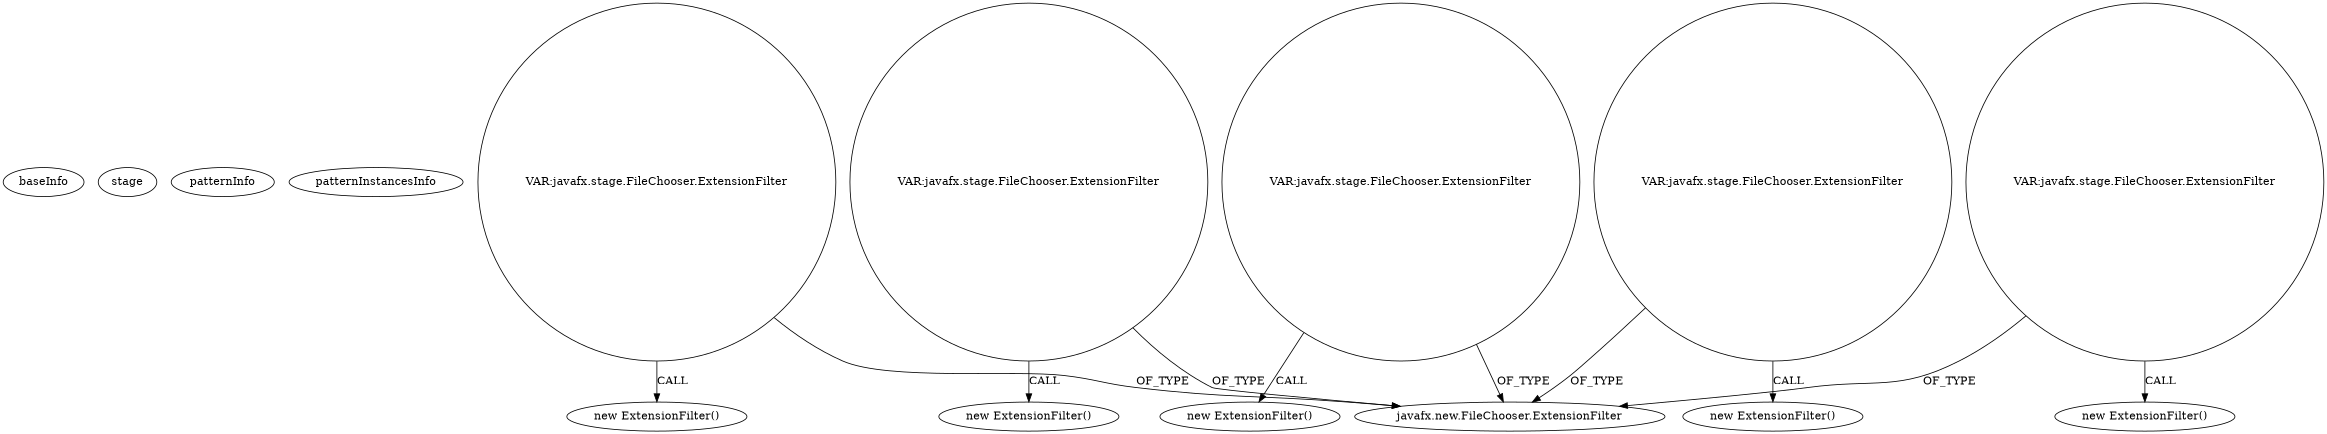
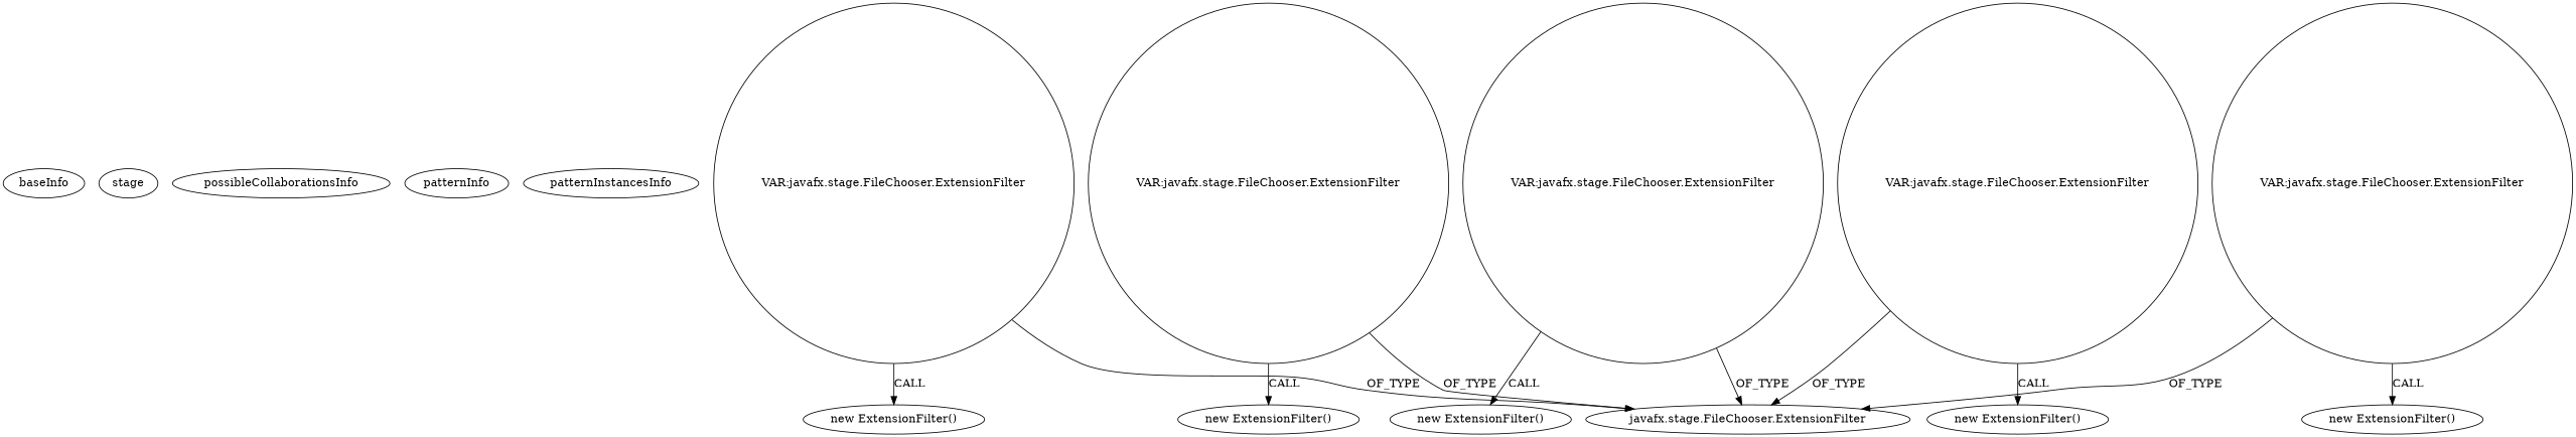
  digraph {
    node [isFrameworkType=false]
    baseInfo [category=pattern graphId=2874 isAnonymous=false possibleRelation=false isFrameworkType=""]
    n2 [label=stage isFrameworkType=""]
+   possibleCollaborationsInfo [isFrameworkType=""]
    patternInfo [frequency=2.0 patternRootClient=null isFrameworkType=""]
    patternInstancesInfo [0="AMITCCILGITHUB-Contacts~/AMITCCILGITHUB-Contacts/Contacts-master/Contacts/src/org/apandey/view/parts/Body.java~void initComponents()~62" 1="AMITCCILGITHUB-Contacts~/AMITCCILGITHUB-Contacts/Contacts-master/Contacts/src/org/apandey/view/parts/Body.java~Body~60" isFrameworkType=""]
    n6 [label="new ExtensionFilter()" vertexType=CONSTRUCTOR_CALL]
    n7 [label="VAR:javafx.stage.FileChooser.ExtensionFilter" shape=circle vertexType=VARIABLE_EXPRESION]
-   n8 [label="javafx.new.FileChooser.ExtensionFilter" vertexType=FRAMEWORK_CLASS_TYPE]
+   n8 [label="javafx.stage.FileChooser.ExtensionFilter" vertexType=FRAMEWORK_CLASS_TYPE]
    n9 [label="VAR:javafx.stage.FileChooser.ExtensionFilter" shape=circle vertexType=VARIABLE_EXPRESION]
    n10 [label="new ExtensionFilter()" vertexType=CONSTRUCTOR_CALL]
    n11 [label="VAR:javafx.stage.FileChooser.ExtensionFilter" shape=circle vertexType=VARIABLE_EXPRESION]
    n12 [label="new ExtensionFilter()" vertexType=CONSTRUCTOR_CALL]
    n13 [label="VAR:javafx.stage.FileChooser.ExtensionFilter" shape=circle vertexType=VARIABLE_EXPRESION]
    n14 [label="new ExtensionFilter()" vertexType=CONSTRUCTOR_CALL]
    n15 [label="VAR:javafx.stage.FileChooser.ExtensionFilter" shape=circle vertexType=VARIABLE_EXPRESION]
    n16 [label="new ExtensionFilter()" vertexType=CONSTRUCTOR_CALL]
    n7 -> n6 [label=CALL]
    n7 -> n8 [label=OF_TYPE]
    n9 -> n8 [label=OF_TYPE]
    n9 -> n10 [label=CALL]
    n11 -> n8 [label=OF_TYPE]
    n11 -> n12 [label=CALL]
    n13 -> n8 [label=OF_TYPE]
    n13 -> n14 [label=CALL]
    n15 -> n8 [label=OF_TYPE]
    n15 -> n16 [label=CALL]
  }
